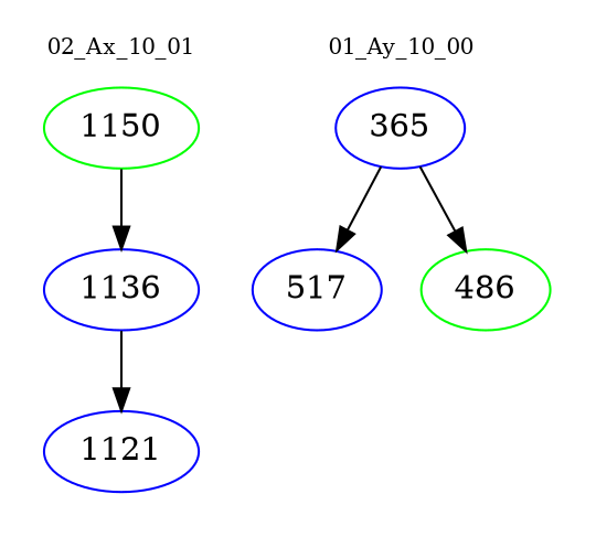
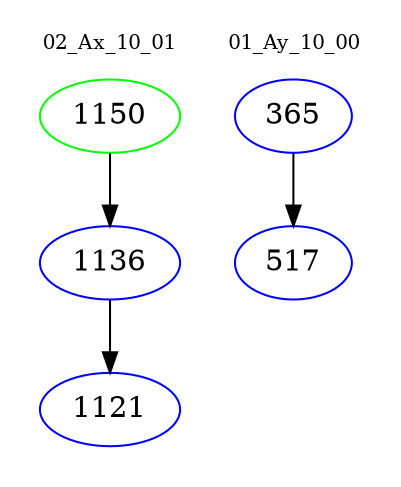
  digraph {
    node [color=blue]
    edge [color=black]
    n1 [label=1136]
    n2 [label=1121]
    n3 [color=green label=1150]
    n4 [label=365]
    n5 [label=517]
-   n6 [color=green label=486]
    subgraph cluster_1 {
      color=white
      fontsize=10
      label="02_Ax_10_01"
      n1
      n2
      n3
    }
    subgraph cluster_2 {
      color=white
      fontsize=10
      label="01_Ay_10_00"
      n4
      n5
-     n6
    }
    n1 -> n2
    n3 -> n1
    n4 -> n5
-   n4 -> n6
  }
